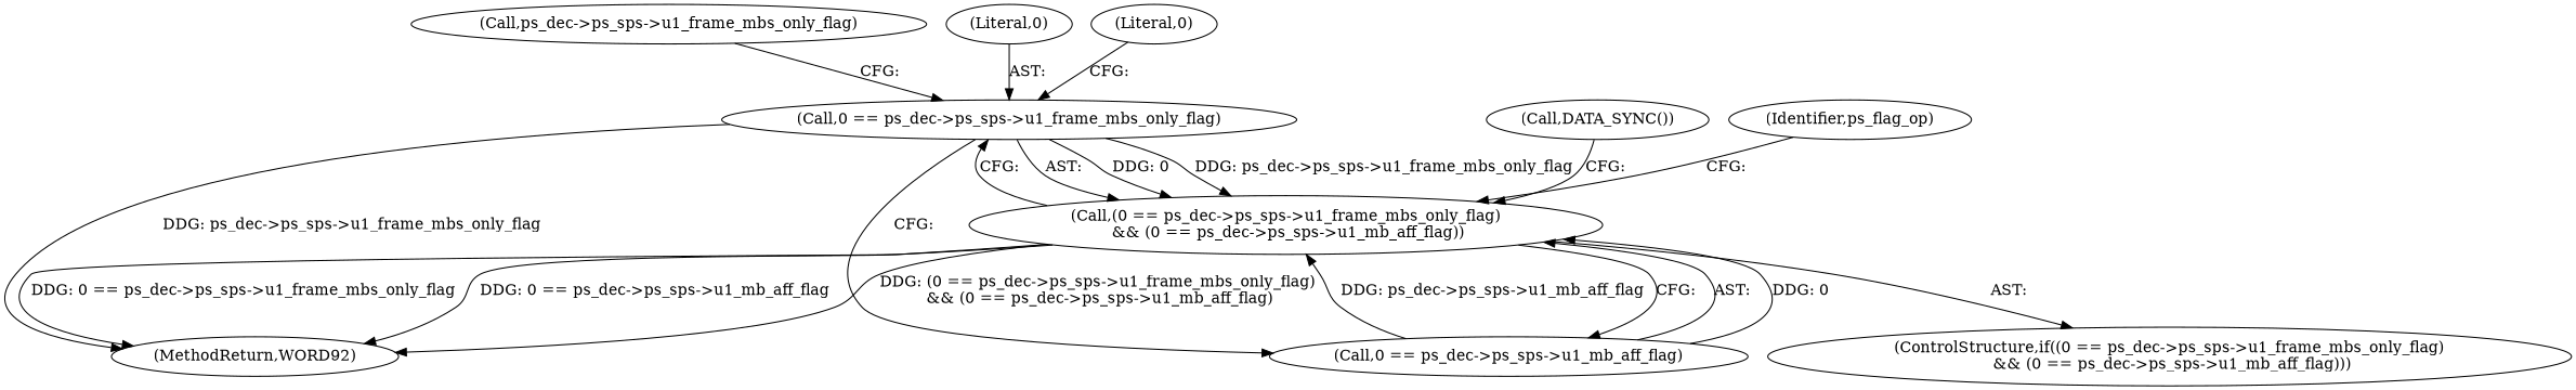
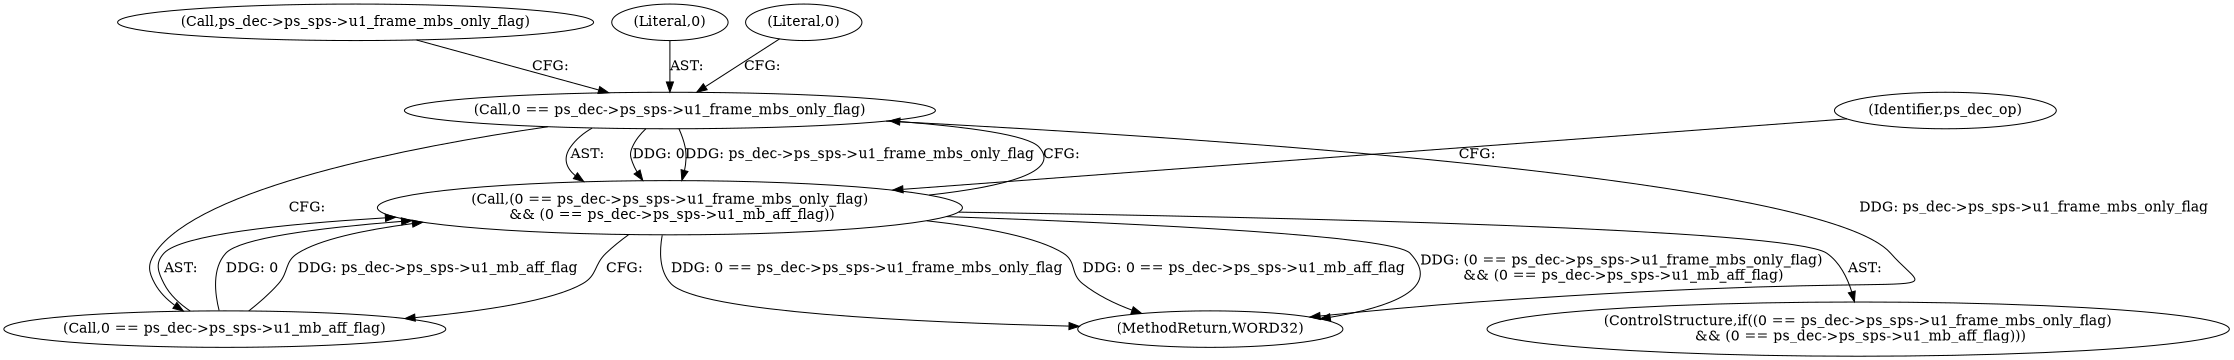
  digraph {
    n1 [label="(Call,0 == ps_dec->ps_sps->u1_frame_mbs_only_flag)"]
    n2 [label="(Call,(0 == ps_dec->ps_sps->u1_frame_mbs_only_flag)\n && (0 == ps_dec->ps_sps->u1_mb_aff_flag))"]
-   n3 [label="(MethodReturn,WORD92)"]
+   n3 [label="(MethodReturn,WORD32)"]
    n4 [label="(Call,0 == ps_dec->ps_sps->u1_mb_aff_flag)"]
    n5 [label="(ControlStructure,if((0 == ps_dec->ps_sps->u1_frame_mbs_only_flag)\n && (0 == ps_dec->ps_sps->u1_mb_aff_flag)))"]
    n6 [label="(Call,ps_dec->ps_sps->u1_frame_mbs_only_flag)"]
    n7 [label="(Literal,0)"]
-   n8 [label="(Call,DATA_SYNC())"]
    n9 [label="(Literal,0)"]
-   n10 [label="(Identifier,ps_flag_op)"]
+   n10 [label="(Identifier,ps_dec_op)"]
    n1 -> n2 [label="AST: "]
    n1 -> n2 [label="DDG: 0"]
    n1 -> n2 [label="DDG: ps_dec->ps_sps->u1_frame_mbs_only_flag"]
    n1 -> n3 [label="DDG: ps_dec->ps_sps->u1_frame_mbs_only_flag"]
    n1 -> n4 [label="CFG: "]
    n2 -> n1 [label="CFG: "]
    n2 -> n3 [label="DDG: (0 == ps_dec->ps_sps->u1_frame_mbs_only_flag)\n && (0 == ps_dec->ps_sps->u1_mb_aff_flag)"]
    n2 -> n3 [label="DDG: 0 == ps_dec->ps_sps->u1_frame_mbs_only_flag"]
    n2 -> n3 [label="DDG: 0 == ps_dec->ps_sps->u1_mb_aff_flag"]
    n2 -> n4 [label="CFG: "]
    n2 -> n5 [label="AST: "]
    n4 -> n2 [label="AST: "]
    n4 -> n2 [label="DDG: 0"]
    n4 -> n2 [label="DDG: ps_dec->ps_sps->u1_mb_aff_flag"]
    n6 -> n1 [label="CFG: "]
    n7 -> n1 [label="AST: "]
-   n8 -> n2 [label="CFG: "]
    n9 -> n1 [label="CFG: "]
    n10 -> n2 [label="CFG: "]
  }
